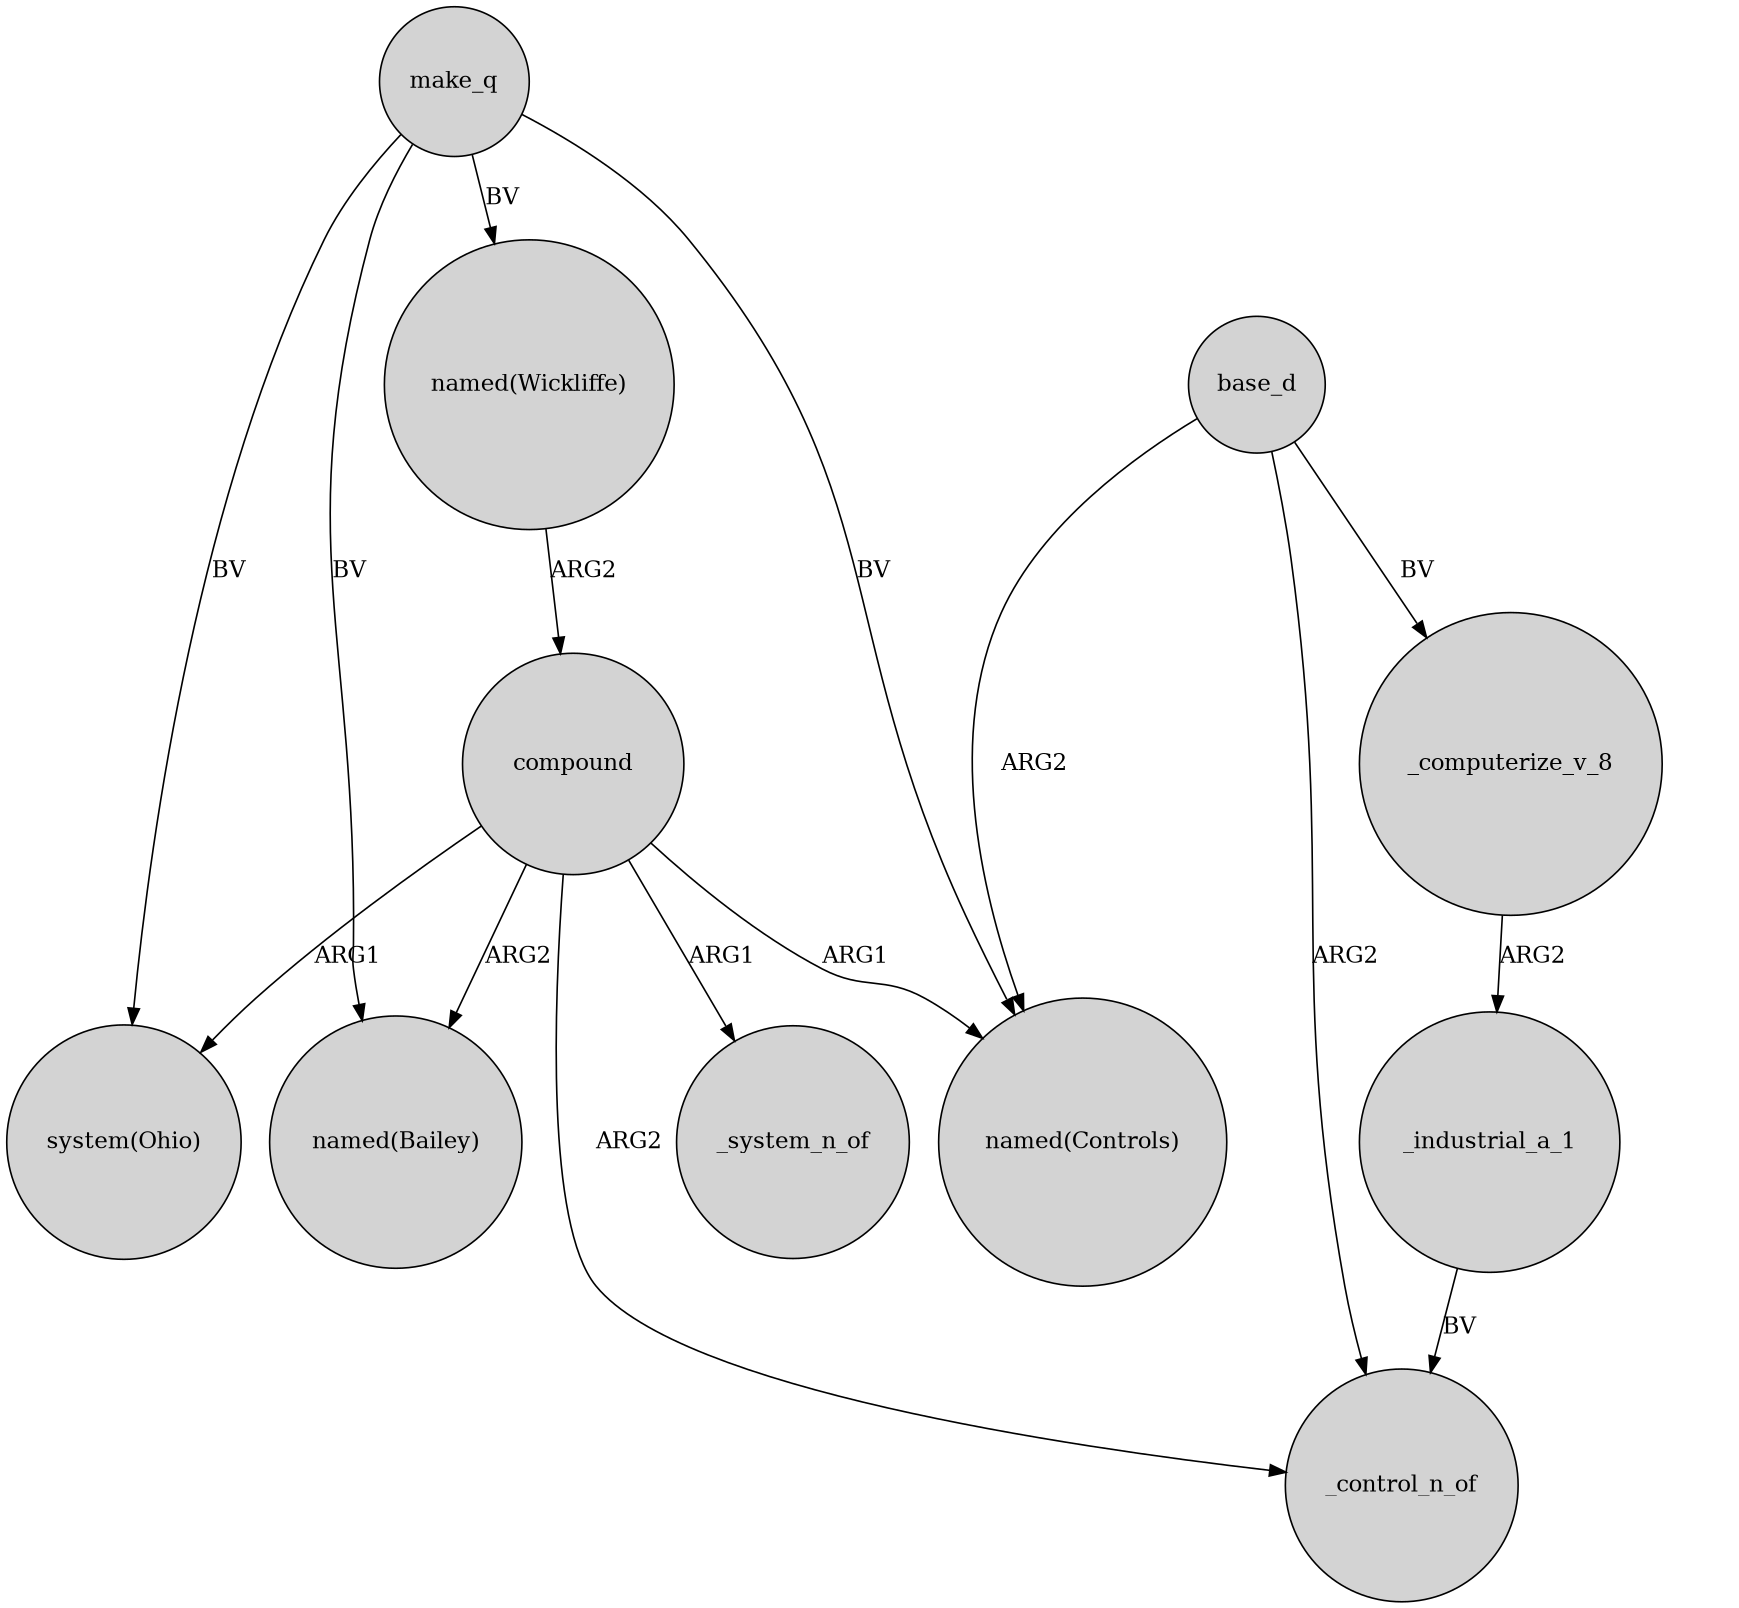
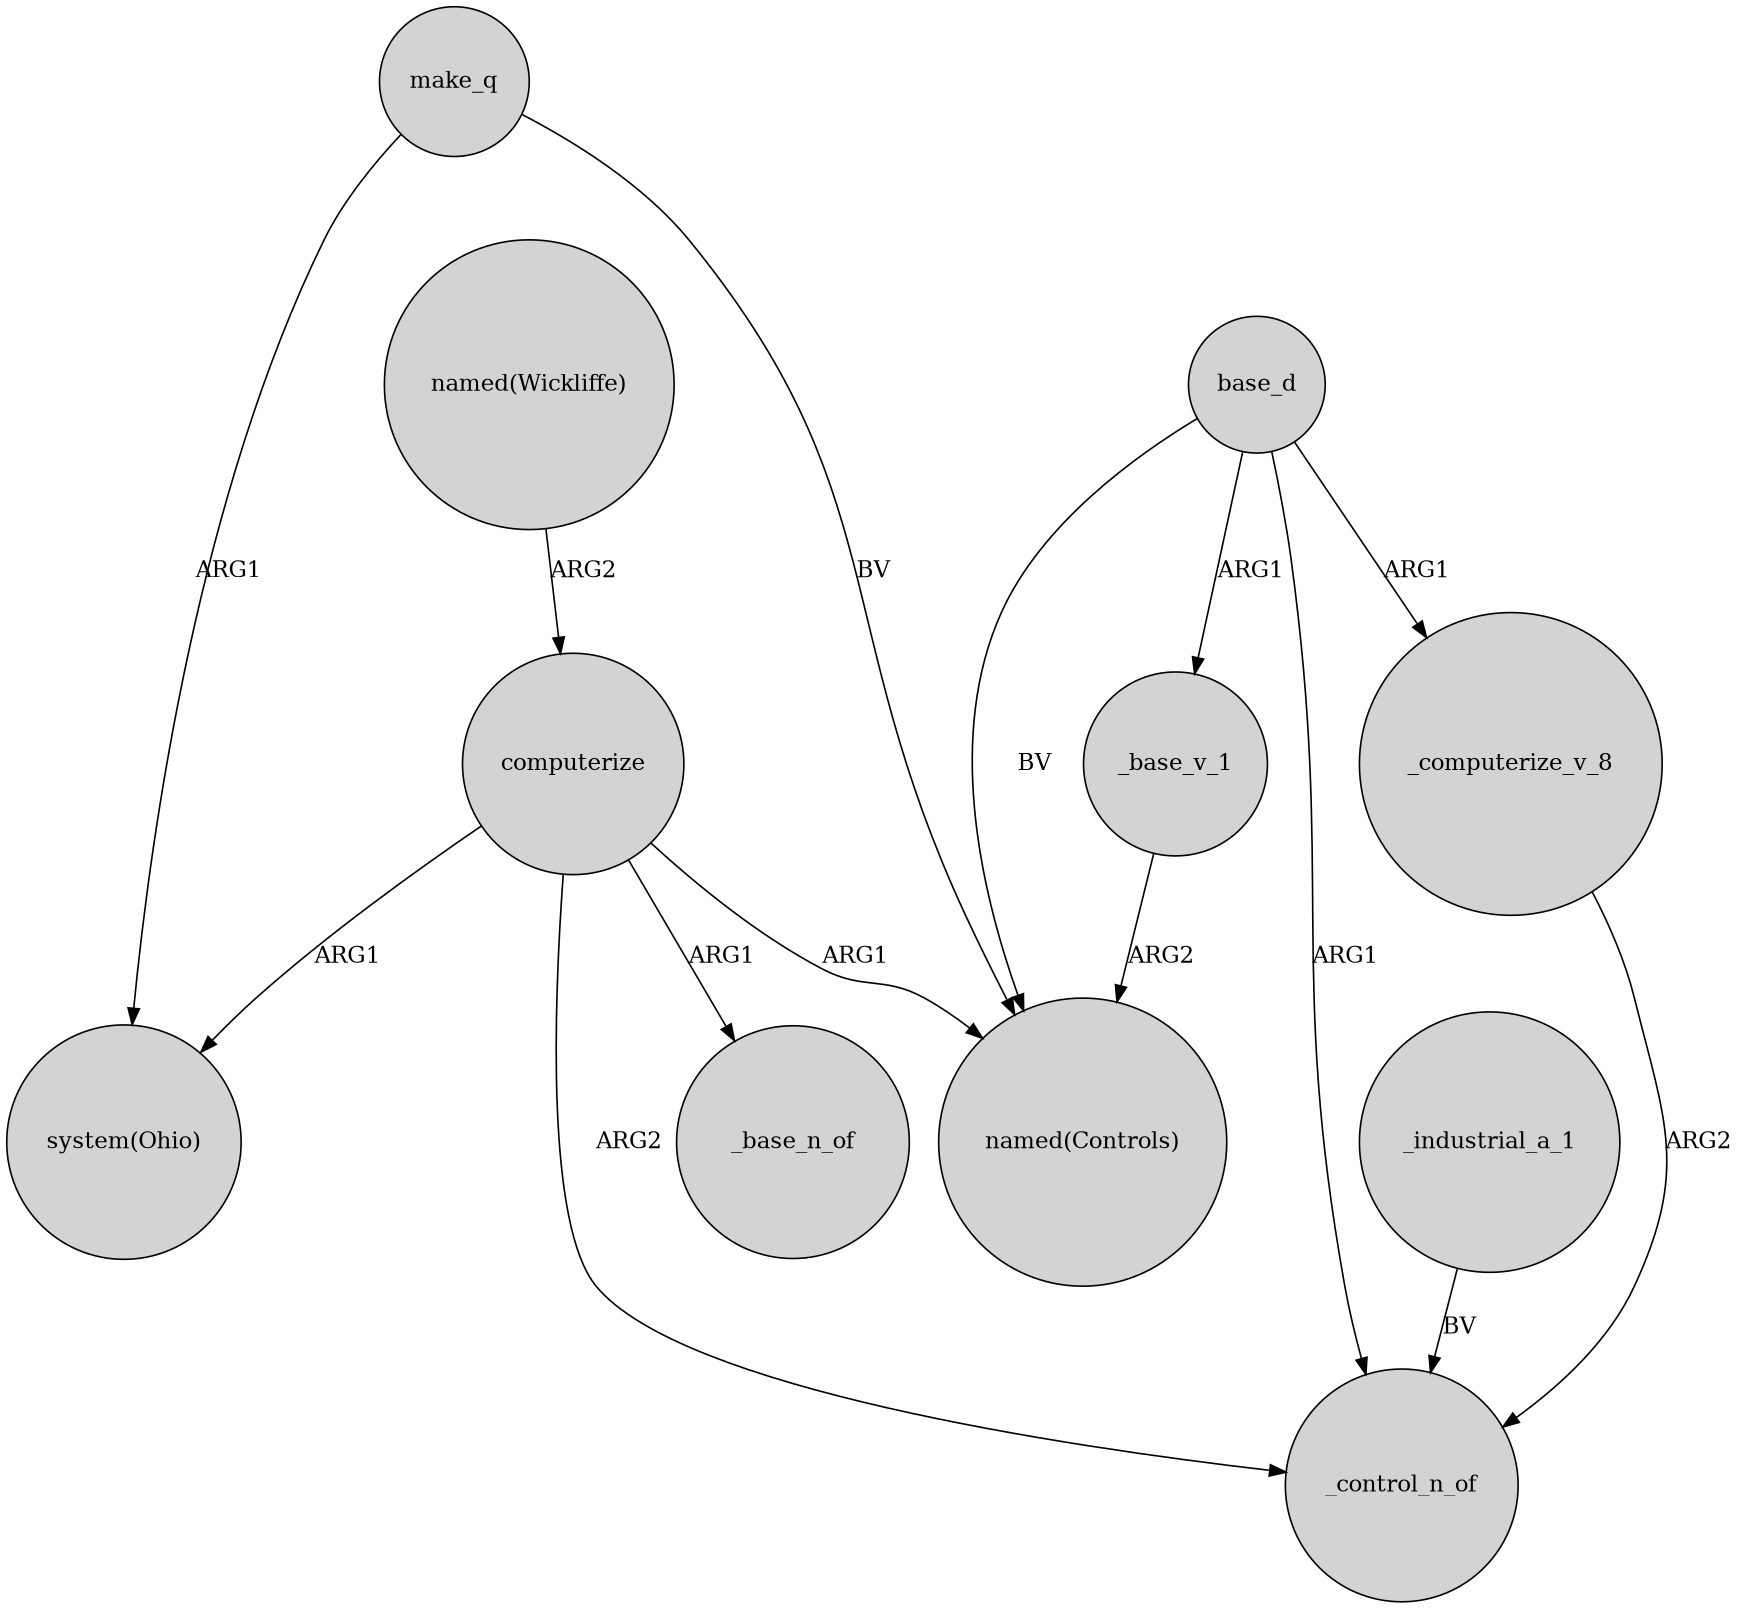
  digraph {
    node [shape=circle style=filled]
    n1 [label="system(Ohio)"]
-   compound
-   "named(Bailey)"
+   compound [label=computerize]
    "named(Controls)"
-   _system_n_of
+   _system_n_of [label=_base_n_of]
    _control_n_of
    "named(Wickliffe)"
+   _base_v_1
    n9 [label=make_q]
    n10 [label=_computerize_v_8]
    n11 [label=base_d]
    _industrial_a_1
    compound -> n1 [label=ARG1]
-   compound -> "named(Bailey)" [label=ARG2]
    compound -> "named(Controls)" [label=ARG1]
    compound -> _system_n_of [label=ARG1]
    compound -> _control_n_of [label=ARG2]
    "named(Wickliffe)" -> compound [label=ARG2]
-   n9 -> n1 [label=BV]
-   n9 -> "named(Bailey)" [label=BV]
+   _base_v_1 -> "named(Controls)" [label=ARG2]
+   n9 -> n1 [label=ARG1]
    n9 -> "named(Controls)" [label=BV]
-   n9 -> "named(Wickliffe)" [label=BV]
-   n10 -> _industrial_a_1 [label=ARG2]
-   n11 -> "named(Controls)" [label=ARG2]
-   n11 -> _control_n_of [label=ARG2]
-   n11 -> n10 [label=BV]
+   n10 -> _control_n_of [label=ARG2]
+   n11 -> "named(Controls)" [label=BV]
+   n11 -> _control_n_of [label=ARG1]
+   n11 -> _base_v_1 [label=ARG1]
+   n11 -> n10 [label=ARG1]
    _industrial_a_1 -> _control_n_of [label=BV]
  }
